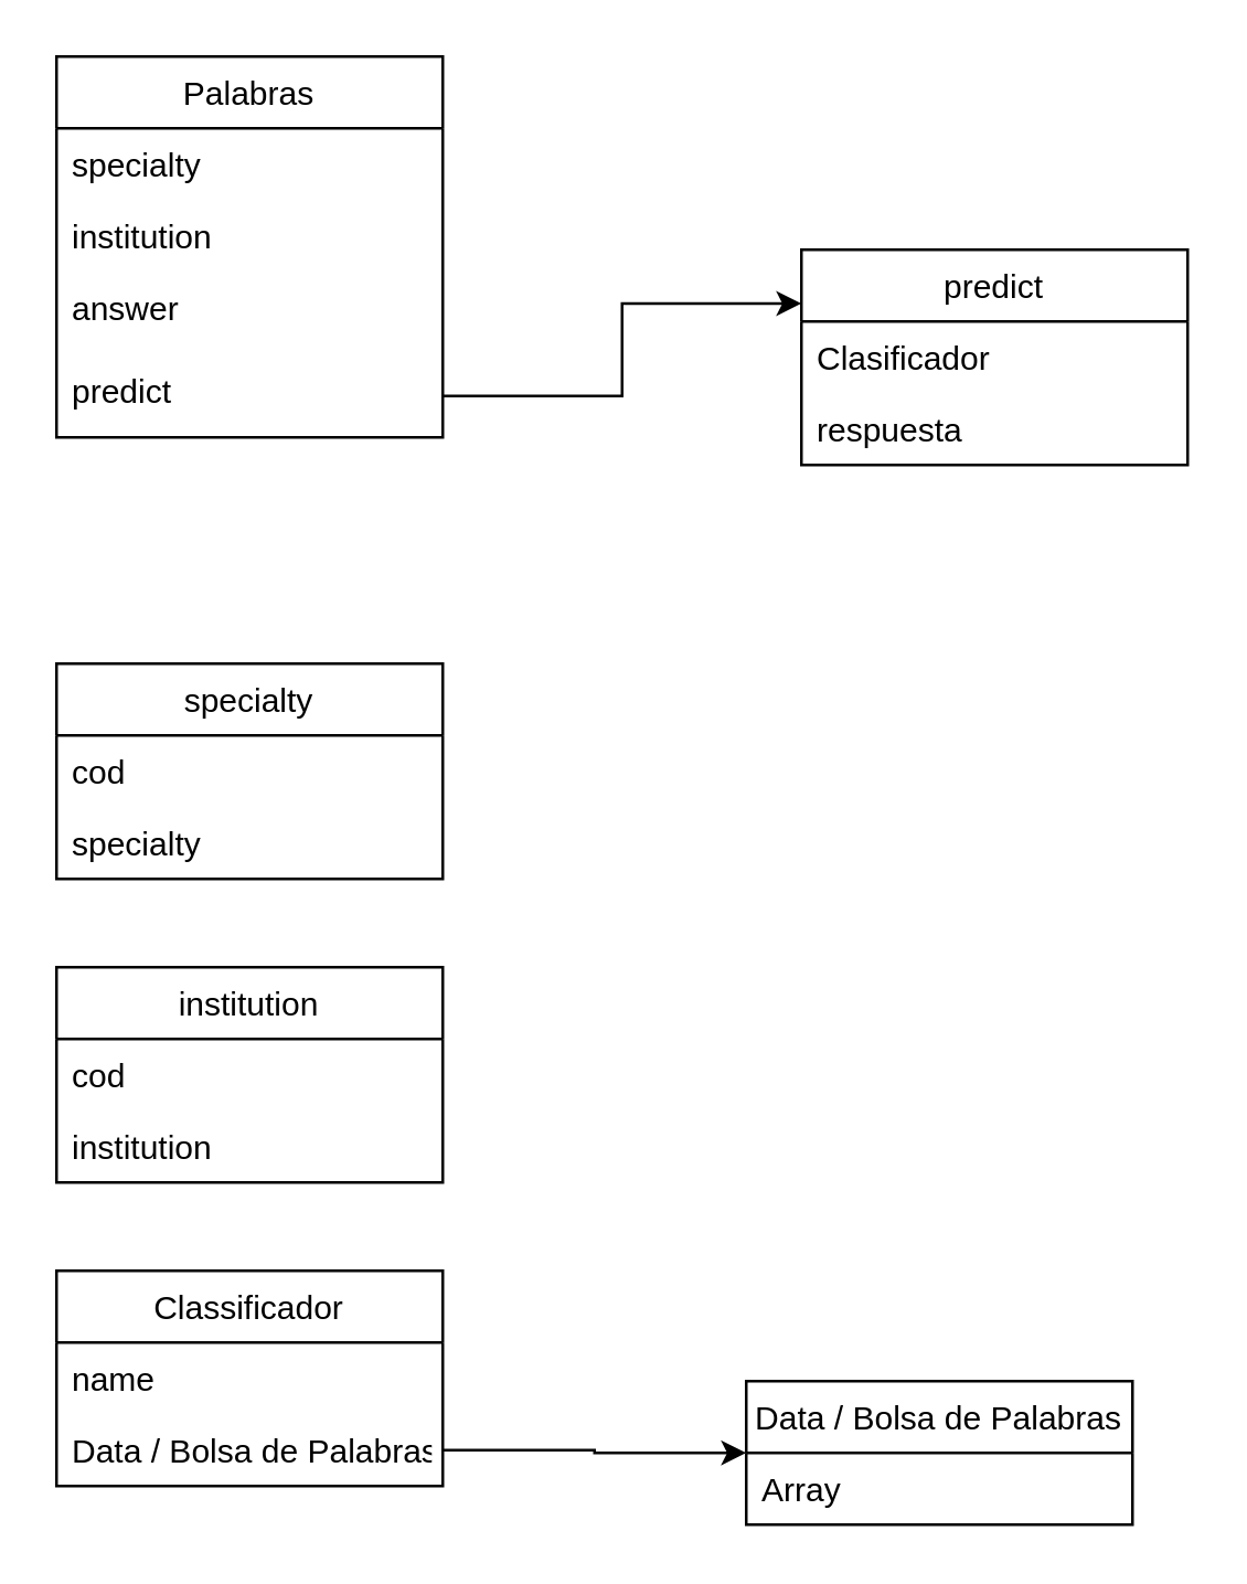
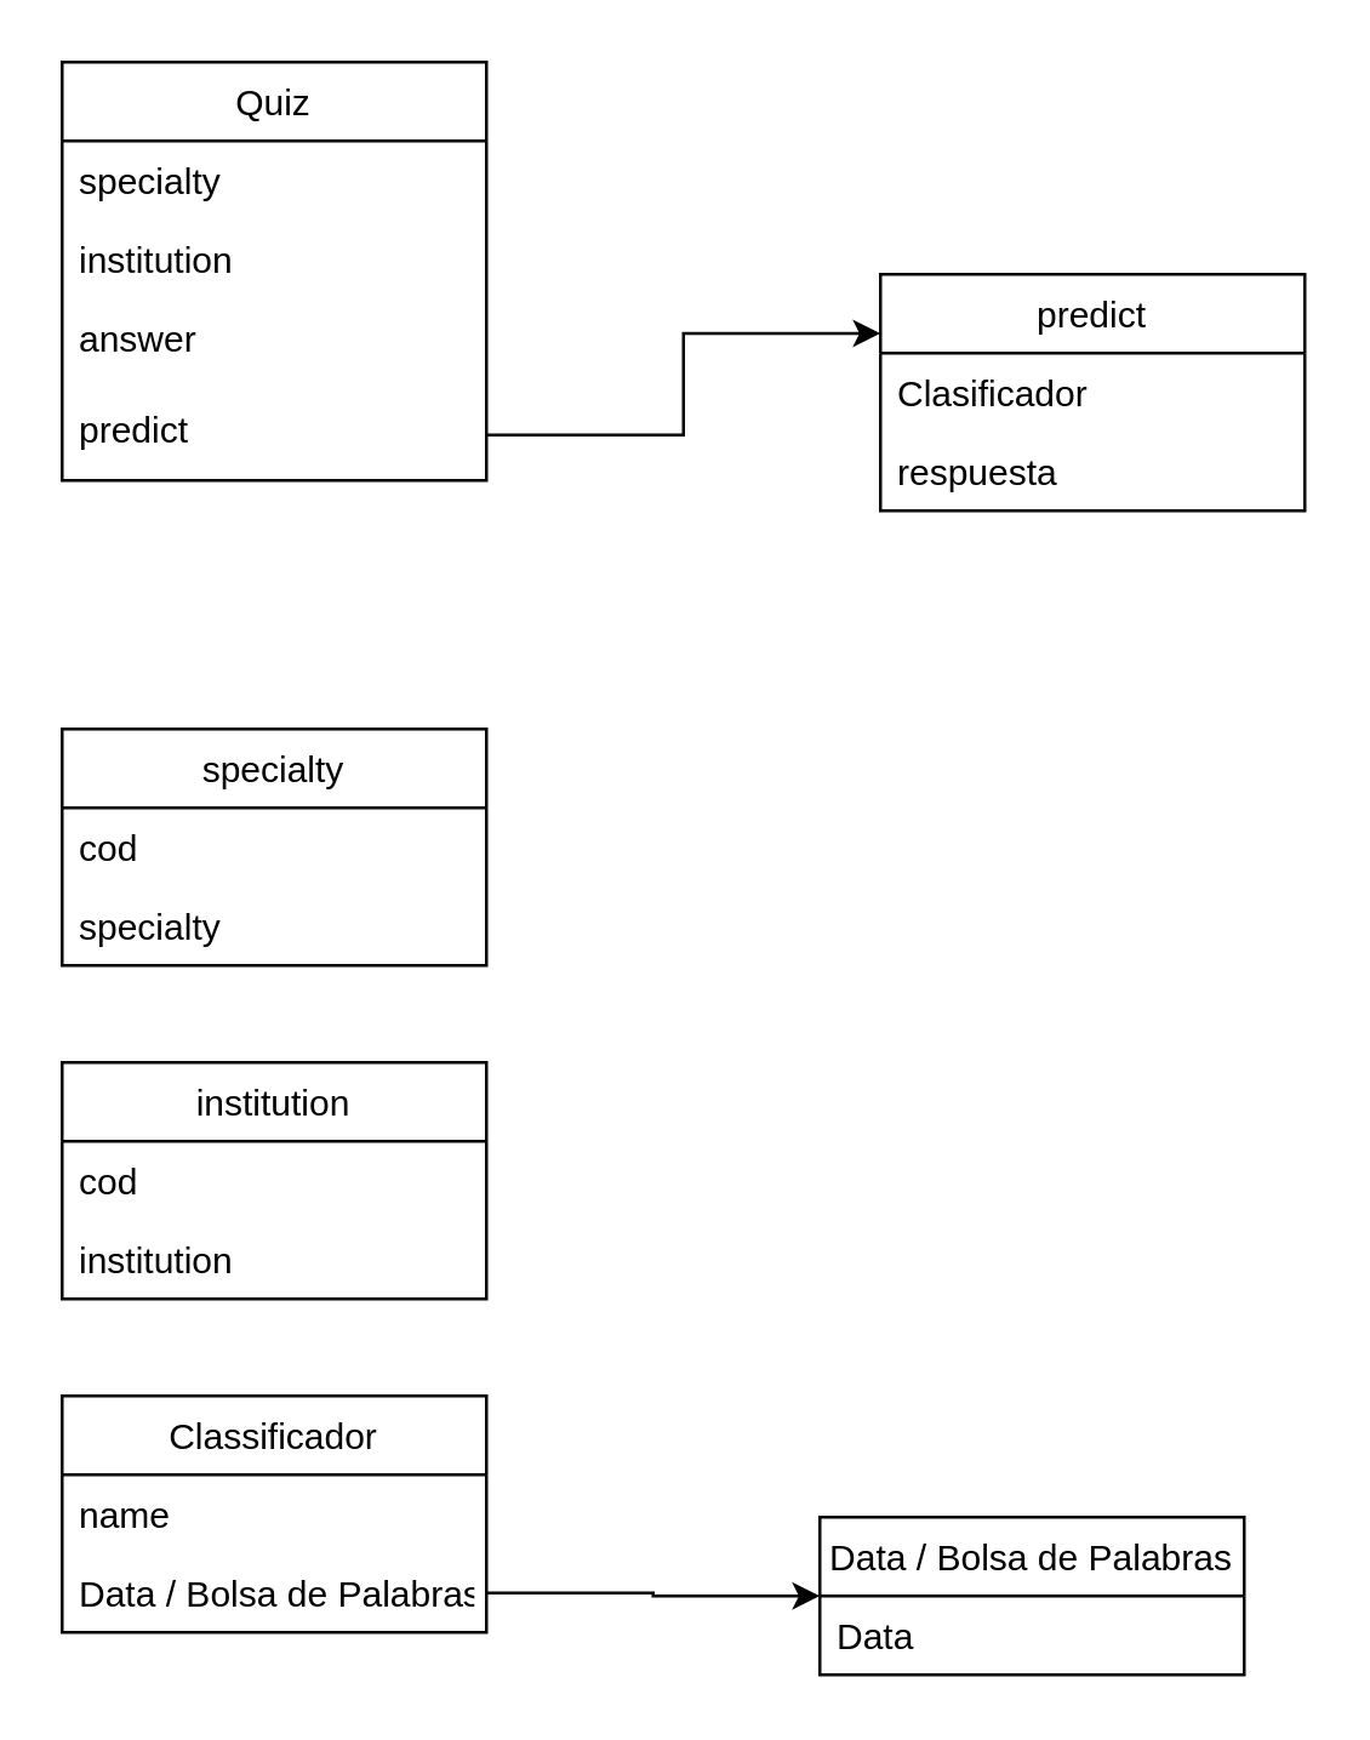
  <mxCell id="0" />
  <mxCell id="1" parent="0" />
- <mxCell id="2" value="Palabras" style="swimlane;fontStyle=0;childLayout=stackLayout;horizontal=1;startSize=26;fillColor=none;horizontalStack=0;resizeParent=1;resizeParentMax=0;resizeLast=0;collapsible=1;marginBottom=0;" parent="1" vertex="1"><mxGeometry x="20" y="20" width="140" height="138" as="geometry" /></mxCell>
+ <mxCell id="2" value="Quiz" style="swimlane;fontStyle=0;childLayout=stackLayout;horizontal=1;startSize=26;fillColor=none;horizontalStack=0;resizeParent=1;resizeParentMax=0;resizeLast=0;collapsible=1;marginBottom=0;" parent="1" vertex="1"><mxGeometry x="20" y="20" width="140" height="138" as="geometry" /></mxCell>
  <mxCell id="3" value="specialty" style="text;strokeColor=none;fillColor=none;align=left;verticalAlign=top;spacingLeft=4;spacingRight=4;overflow=hidden;rotatable=0;points=[[0,0.5],[1,0.5]];portConstraint=eastwest;" parent="2" vertex="1"><mxGeometry y="26" width="140" height="26" as="geometry" /></mxCell>
  <mxCell id="4" value="institution" style="text;strokeColor=none;fillColor=none;align=left;verticalAlign=top;spacingLeft=4;spacingRight=4;overflow=hidden;rotatable=0;points=[[0,0.5],[1,0.5]];portConstraint=eastwest;" parent="2" vertex="1"><mxGeometry y="52" width="140" height="26" as="geometry" /></mxCell>
  <mxCell id="5" value="answer" style="text;strokeColor=none;fillColor=none;align=left;verticalAlign=top;spacingLeft=4;spacingRight=4;overflow=hidden;rotatable=0;points=[[0,0.5],[1,0.5]];portConstraint=eastwest;" parent="2" vertex="1"><mxGeometry y="78" width="140" height="30" as="geometry" /></mxCell>
  <mxCell id="6" value="predict" style="text;strokeColor=none;fillColor=none;align=left;verticalAlign=top;spacingLeft=4;spacingRight=4;overflow=hidden;rotatable=0;points=[[0,0.5],[1,0.5]];portConstraint=eastwest;" vertex="1" parent="2"><mxGeometry y="108" width="140" height="30" as="geometry" /></mxCell>
  <mxCell id="7" value="specialty" style="swimlane;fontStyle=0;childLayout=stackLayout;horizontal=1;startSize=26;fillColor=none;horizontalStack=0;resizeParent=1;resizeParentMax=0;resizeLast=0;collapsible=1;marginBottom=0;" parent="1" vertex="1"><mxGeometry x="20" y="240" width="140" height="78" as="geometry" /></mxCell>
  <mxCell id="8" value="cod" style="text;strokeColor=none;fillColor=none;align=left;verticalAlign=top;spacingLeft=4;spacingRight=4;overflow=hidden;rotatable=0;points=[[0,0.5],[1,0.5]];portConstraint=eastwest;" parent="7" vertex="1"><mxGeometry y="26" width="140" height="26" as="geometry" /></mxCell>
  <mxCell id="9" value="specialty" style="text;strokeColor=none;fillColor=none;align=left;verticalAlign=top;spacingLeft=4;spacingRight=4;overflow=hidden;rotatable=0;points=[[0,0.5],[1,0.5]];portConstraint=eastwest;" parent="7" vertex="1"><mxGeometry y="52" width="140" height="26" as="geometry" /></mxCell>
  <mxCell id="10" value="institution" style="swimlane;fontStyle=0;childLayout=stackLayout;horizontal=1;startSize=26;fillColor=none;horizontalStack=0;resizeParent=1;resizeParentMax=0;resizeLast=0;collapsible=1;marginBottom=0;" parent="1" vertex="1"><mxGeometry x="20" y="350" width="140" height="78" as="geometry" /></mxCell>
  <mxCell id="11" value="cod" style="text;strokeColor=none;fillColor=none;align=left;verticalAlign=top;spacingLeft=4;spacingRight=4;overflow=hidden;rotatable=0;points=[[0,0.5],[1,0.5]];portConstraint=eastwest;" parent="10" vertex="1"><mxGeometry y="26" width="140" height="26" as="geometry" /></mxCell>
  <mxCell id="12" value="institution" style="text;strokeColor=none;fillColor=none;align=left;verticalAlign=top;spacingLeft=4;spacingRight=4;overflow=hidden;rotatable=0;points=[[0,0.5],[1,0.5]];portConstraint=eastwest;" parent="10" vertex="1"><mxGeometry y="52" width="140" height="26" as="geometry" /></mxCell>
  <mxCell id="13" value="predict" style="swimlane;fontStyle=0;childLayout=stackLayout;horizontal=1;startSize=26;fillColor=none;horizontalStack=0;resizeParent=1;resizeParentMax=0;resizeLast=0;collapsible=1;marginBottom=0;" vertex="1" parent="1"><mxGeometry x="290" y="90" width="140" height="78" as="geometry" /></mxCell>
  <mxCell id="14" value="Clasificador" style="text;strokeColor=none;fillColor=none;align=left;verticalAlign=top;spacingLeft=4;spacingRight=4;overflow=hidden;rotatable=0;points=[[0,0.5],[1,0.5]];portConstraint=eastwest;" vertex="1" parent="13"><mxGeometry y="26" width="140" height="26" as="geometry" /></mxCell>
  <mxCell id="15" value="respuesta" style="text;strokeColor=none;fillColor=none;align=left;verticalAlign=top;spacingLeft=4;spacingRight=4;overflow=hidden;rotatable=0;points=[[0,0.5],[1,0.5]];portConstraint=eastwest;" vertex="1" parent="13"><mxGeometry y="52" width="140" height="26" as="geometry" /></mxCell>
  <mxCell id="16" style="edgeStyle=orthogonalEdgeStyle;rounded=0;orthogonalLoop=1;jettySize=auto;html=1;entryX=0;entryY=0.25;entryDx=0;entryDy=0;" edge="1" parent="1" source="6" target="13"><mxGeometry relative="1" as="geometry" /></mxCell>
  <mxCell id="17" value="Classificador" style="swimlane;fontStyle=0;childLayout=stackLayout;horizontal=1;startSize=26;fillColor=none;horizontalStack=0;resizeParent=1;resizeParentMax=0;resizeLast=0;collapsible=1;marginBottom=0;" vertex="1" parent="1"><mxGeometry x="20" y="460" width="140" height="78" as="geometry" /></mxCell>
  <mxCell id="18" value="name" style="text;strokeColor=none;fillColor=none;align=left;verticalAlign=top;spacingLeft=4;spacingRight=4;overflow=hidden;rotatable=0;points=[[0,0.5],[1,0.5]];portConstraint=eastwest;" vertex="1" parent="17"><mxGeometry y="26" width="140" height="26" as="geometry" /></mxCell>
  <mxCell id="19" value="Data / Bolsa de Palabras" style="text;strokeColor=none;fillColor=none;align=left;verticalAlign=top;spacingLeft=4;spacingRight=4;overflow=hidden;rotatable=0;points=[[0,0.5],[1,0.5]];portConstraint=eastwest;" vertex="1" parent="17"><mxGeometry y="52" width="140" height="26" as="geometry" /></mxCell>
  <mxCell id="20" value="Data / Bolsa de Palabras" style="swimlane;fontStyle=0;childLayout=stackLayout;horizontal=1;startSize=26;fillColor=none;horizontalStack=0;resizeParent=1;resizeParentMax=0;resizeLast=0;collapsible=1;marginBottom=0;" vertex="1" parent="1"><mxGeometry x="270" y="500" width="140" height="52" as="geometry" /></mxCell>
- <mxCell id="21" value="Array" style="text;strokeColor=none;fillColor=none;align=left;verticalAlign=top;spacingLeft=4;spacingRight=4;overflow=hidden;rotatable=0;points=[[0,0.5],[1,0.5]];portConstraint=eastwest;" vertex="1" parent="20"><mxGeometry y="26" width="140" height="26" as="geometry" /></mxCell>
+ <mxCell id="21" value="Data" style="text;strokeColor=none;fillColor=none;align=left;verticalAlign=top;spacingLeft=4;spacingRight=4;overflow=hidden;rotatable=0;points=[[0,0.5],[1,0.5]];portConstraint=eastwest;" vertex="1" parent="20"><mxGeometry y="26" width="140" height="26" as="geometry" /></mxCell>
  <mxCell id="22" style="edgeStyle=orthogonalEdgeStyle;rounded=0;orthogonalLoop=1;jettySize=auto;html=1;" edge="1" parent="1" source="19" target="20"><mxGeometry relative="1" as="geometry" /></mxCell>
